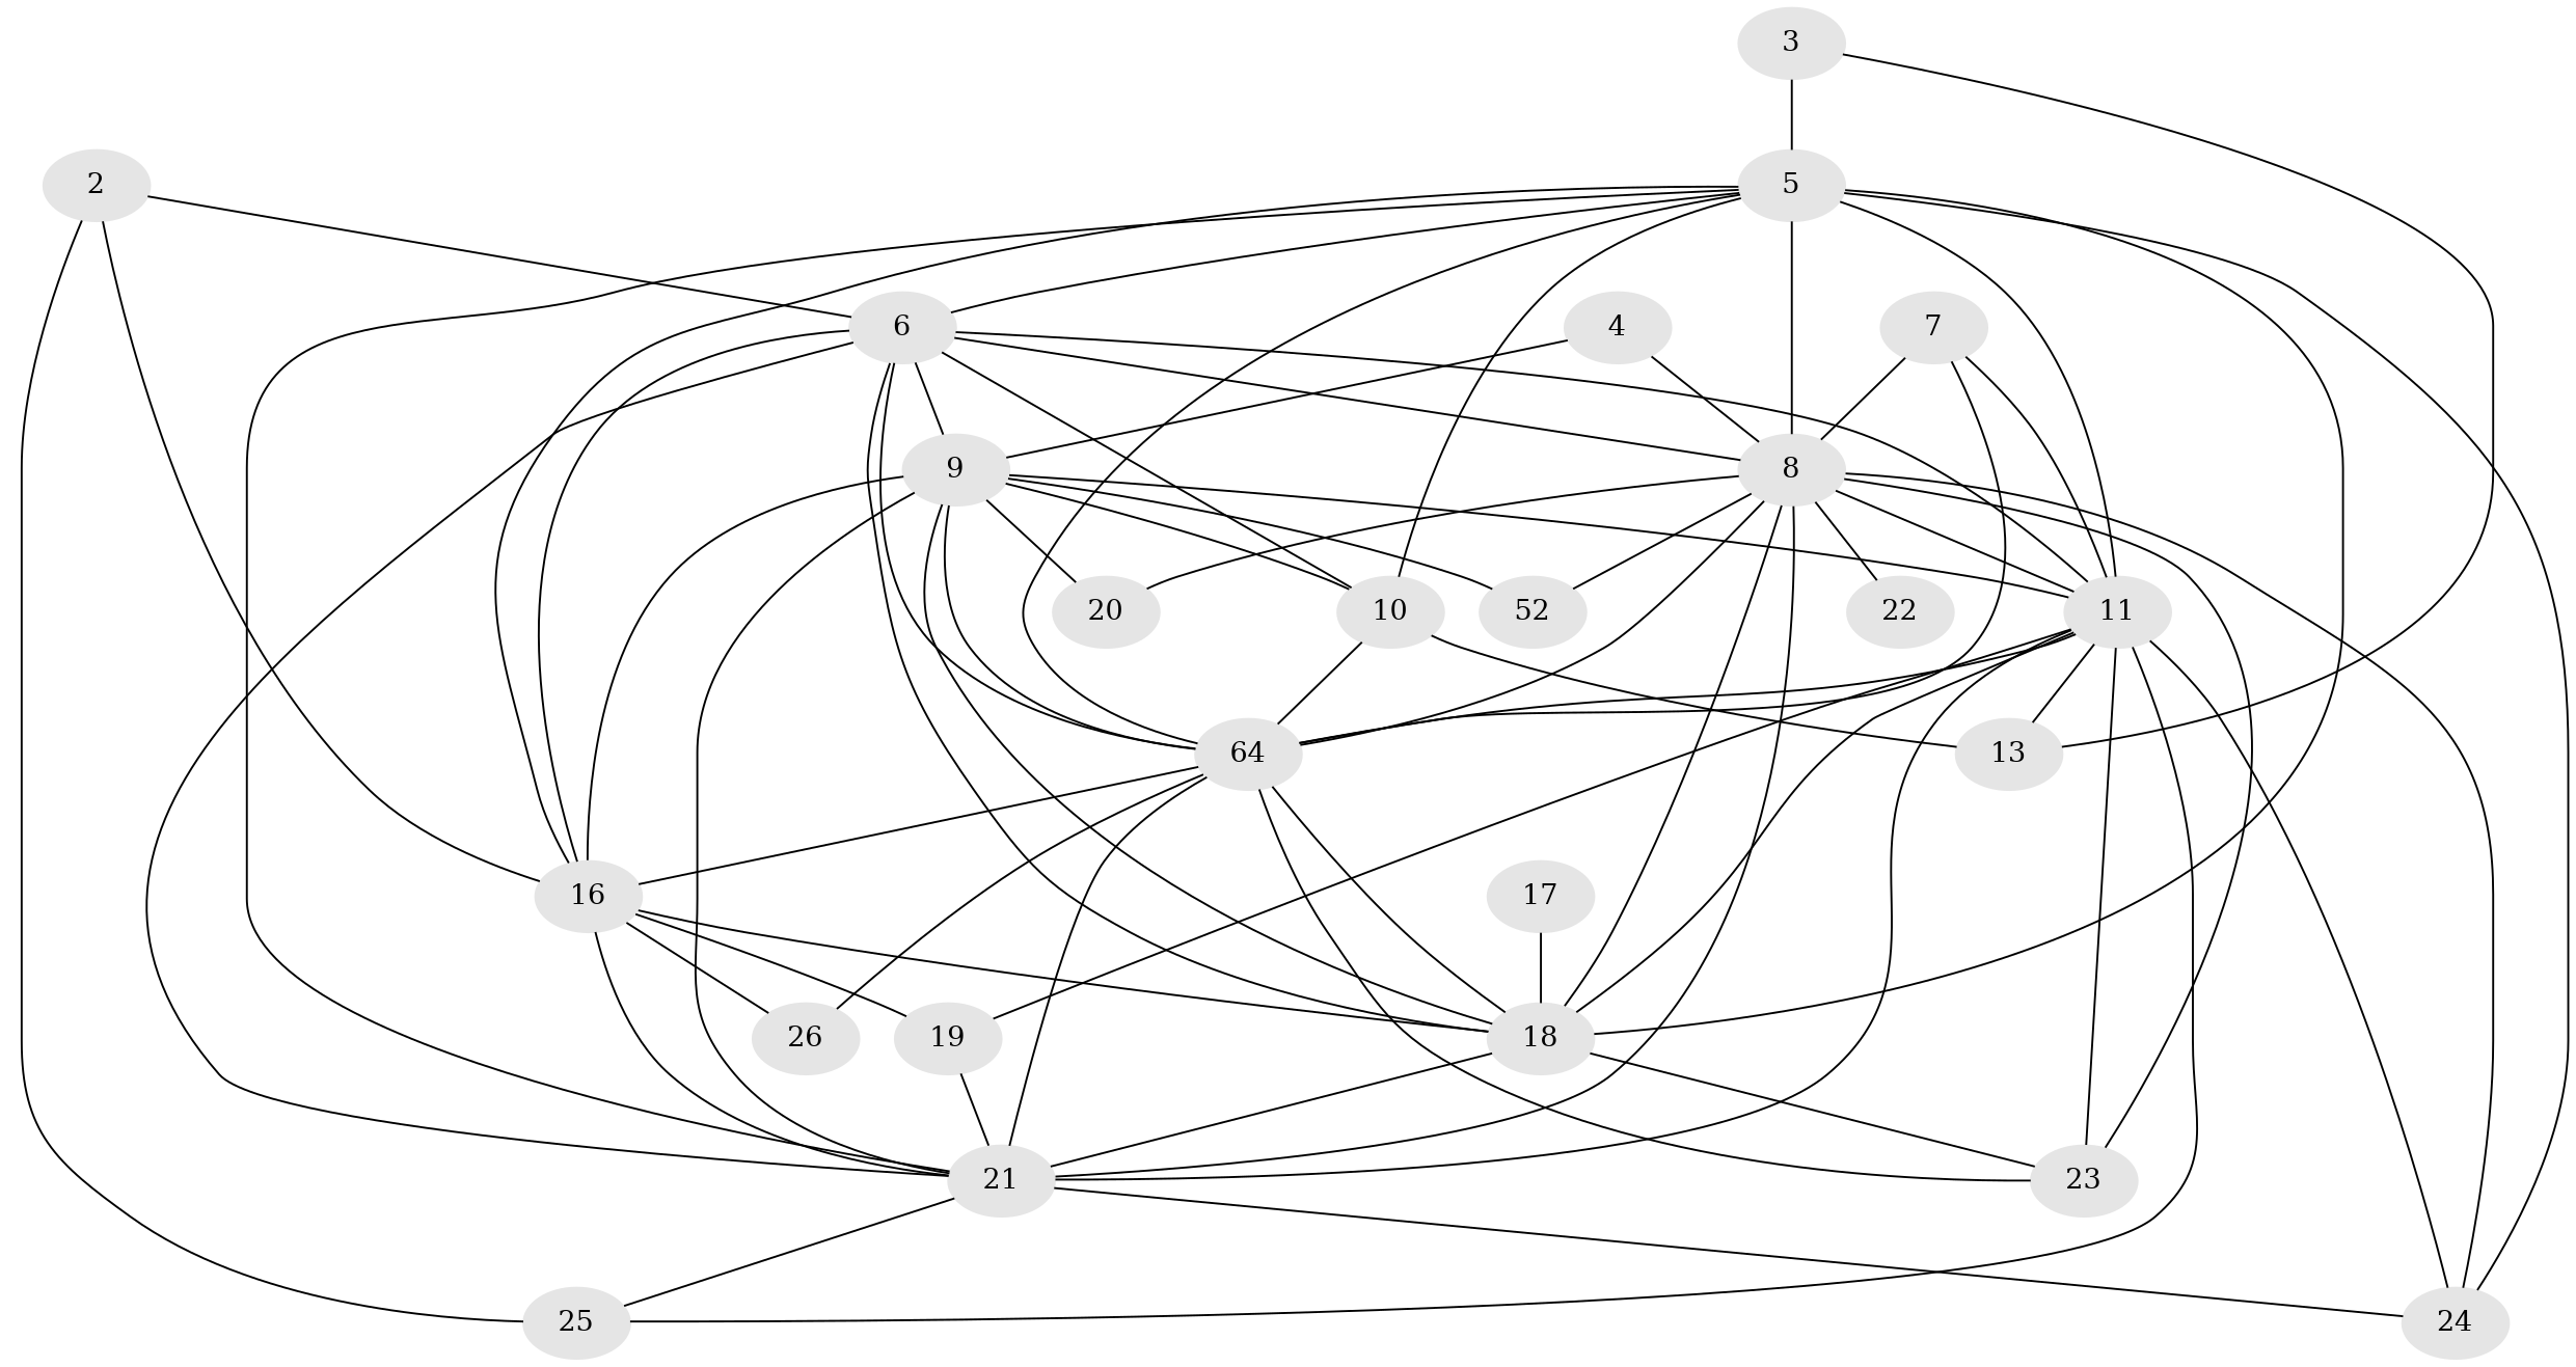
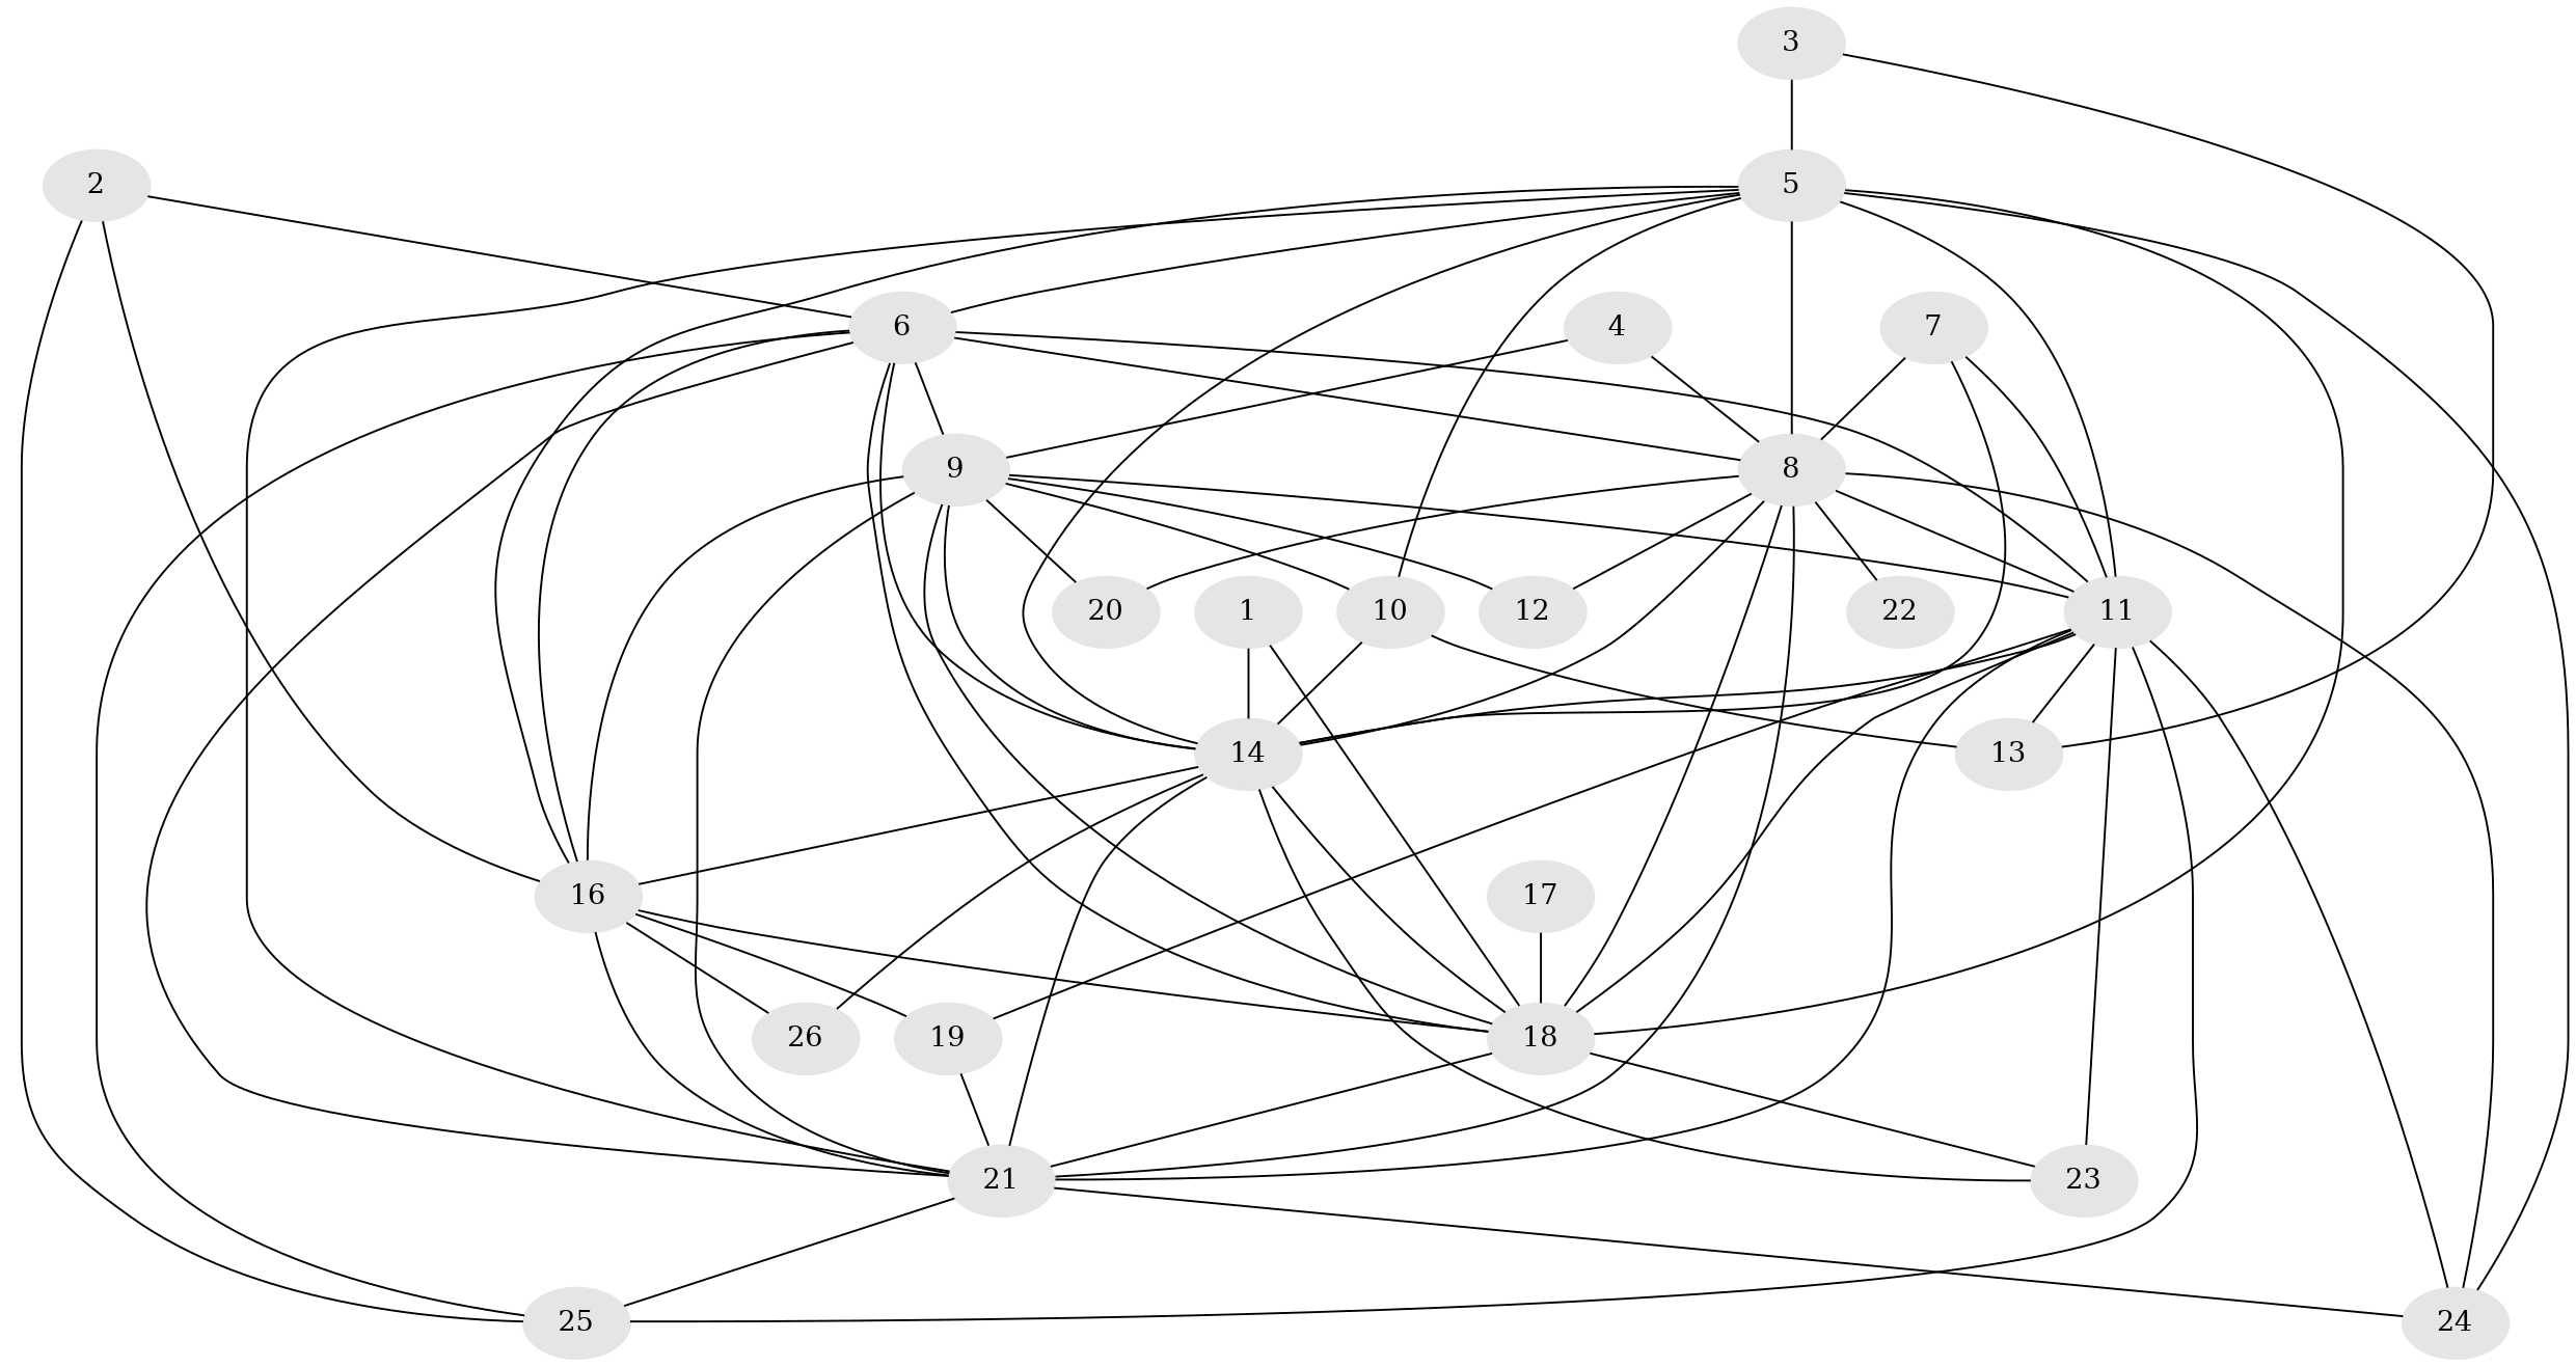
  graph {
    node [color=gray90 style=filled]
    edge [weight=1.0]
-   14 [label=64]
+   1
+   14
    18
    16
    21
    23
    26
    2
    6
    25
    8
    9
    11
    19
    3
    5
    13
    24
    10
    4
-   12 [label=52]
+   12
    20
    22
    7
    17
+   1 -- 14
+   1 -- 18
    14 -- 18
    14 -- 16
    14 -- 21
    14 -- 23
    14 -- 26
    18 -- 21
    18 -- 23
    16 -- 18 [weight=2.0]
    16 -- 21
    16 -- 26
    16 -- 19
    21 -- 25
    21 -- 24
    2 -- 16
    2 -- 6
    2 -- 25
    6 -- 14
    6 -- 18
    6 -- 16 [weight=2.0]
    6 -- 21
-   6 -- 10
+   6 -- 25
    6 -- 8
    6 -- 9
    6 -- 11 [weight=3.0]
    8 -- 14 [weight=2.0]
    8 -- 18
    8 -- 21 [weight=2.0]
-   8 -- 23
    8 -- 11 [weight=3.0]
    8 -- 24
    8 -- 12
    8 -- 20
    8 -- 22
    9 -- 14
    9 -- 18
    9 -- 16
    9 -- 21 [weight=2.0]
    9 -- 11 [weight=3.0]
    9 -- 10
    9 -- 12
    9 -- 20
    11 -- 14 [weight=2.0]
    11 -- 18 [weight=4.0]
    11 -- 21 [weight=2.0]
    11 -- 23 [weight=3.0]
    11 -- 25
    11 -- 19
    11 -- 13 [weight=2.0]
    11 -- 24
    19 -- 21
    3 -- 5 [weight=2.0]
    3 -- 13
    5 -- 14
    5 -- 18
    5 -- 16
    5 -- 21
    5 -- 6
    5 -- 8 [weight=2.0]
    5 -- 11 [weight=2.0]
    5 -- 24
    5 -- 10
    10 -- 14
    10 -- 13
    4 -- 8
    4 -- 9
    7 -- 14
    7 -- 8
    7 -- 11
    17 -- 18
  }
